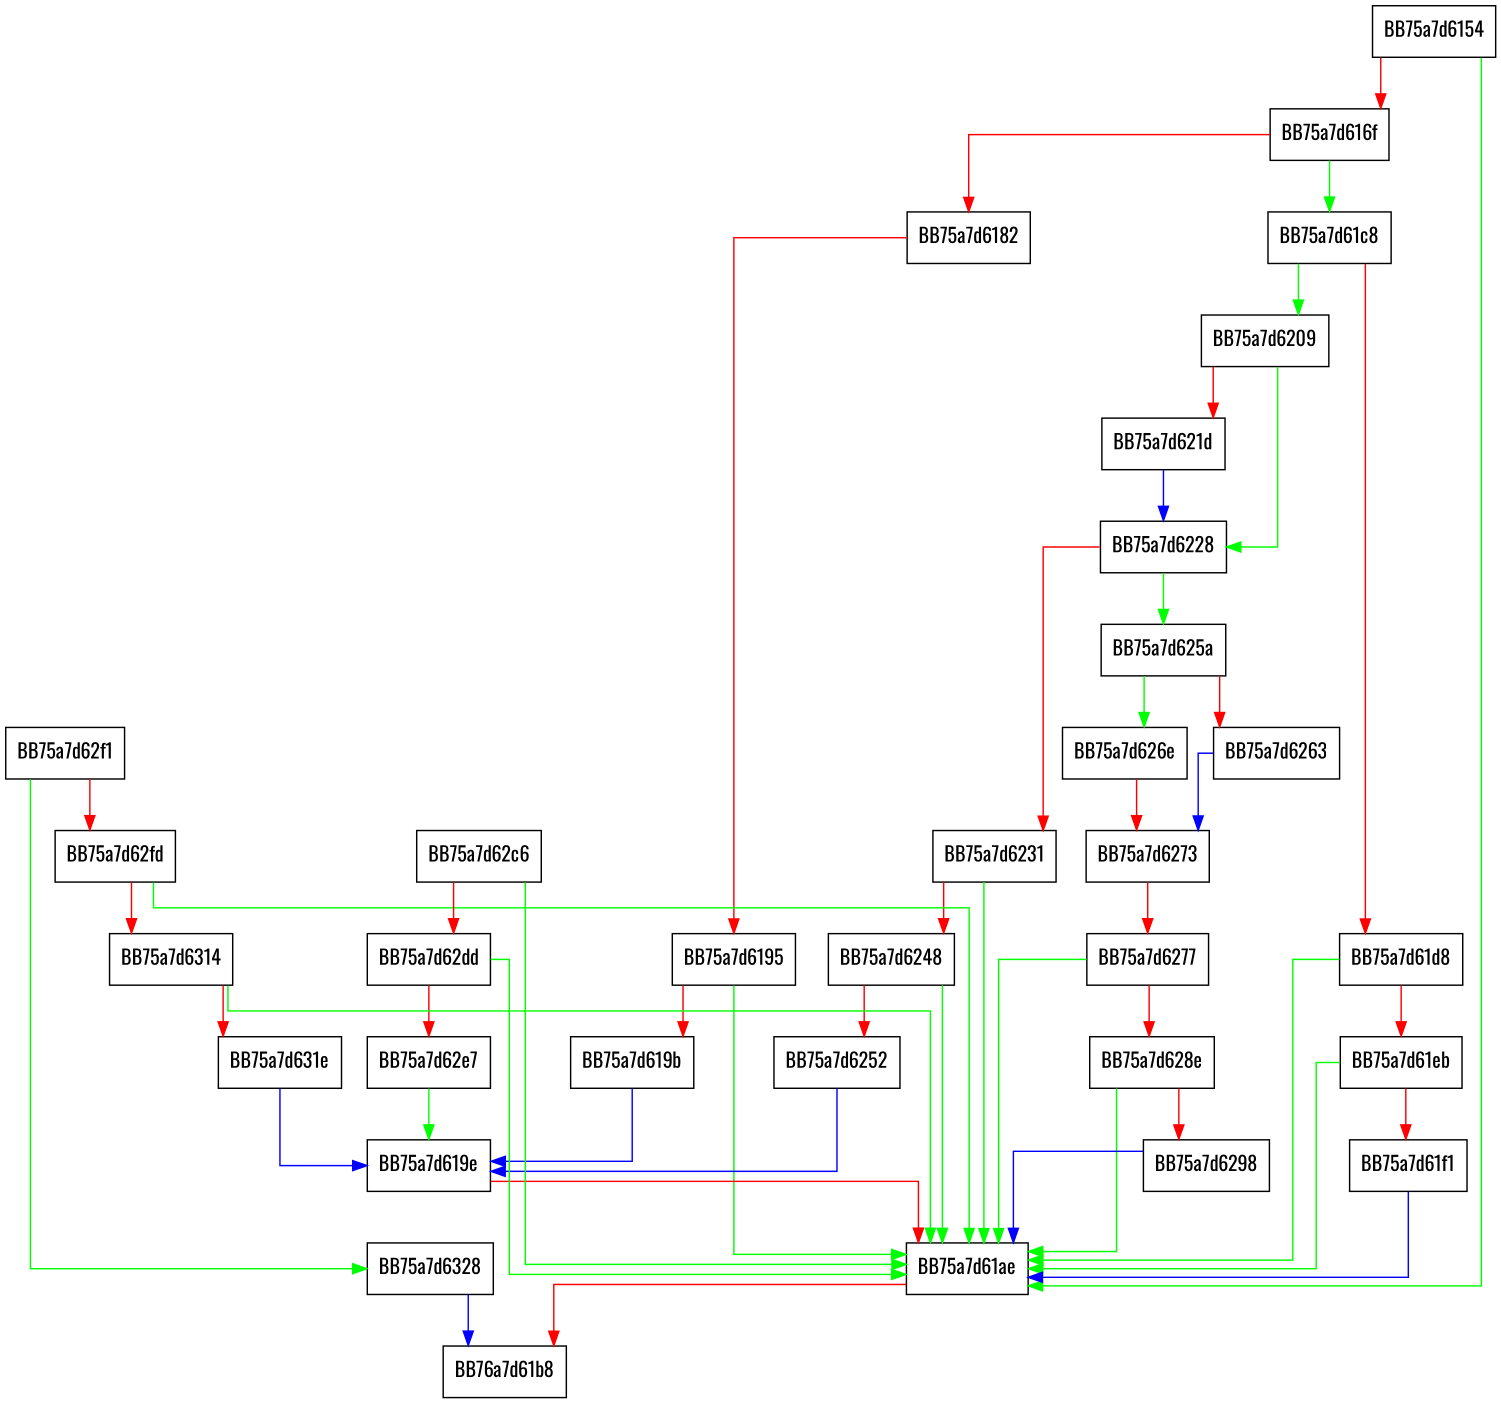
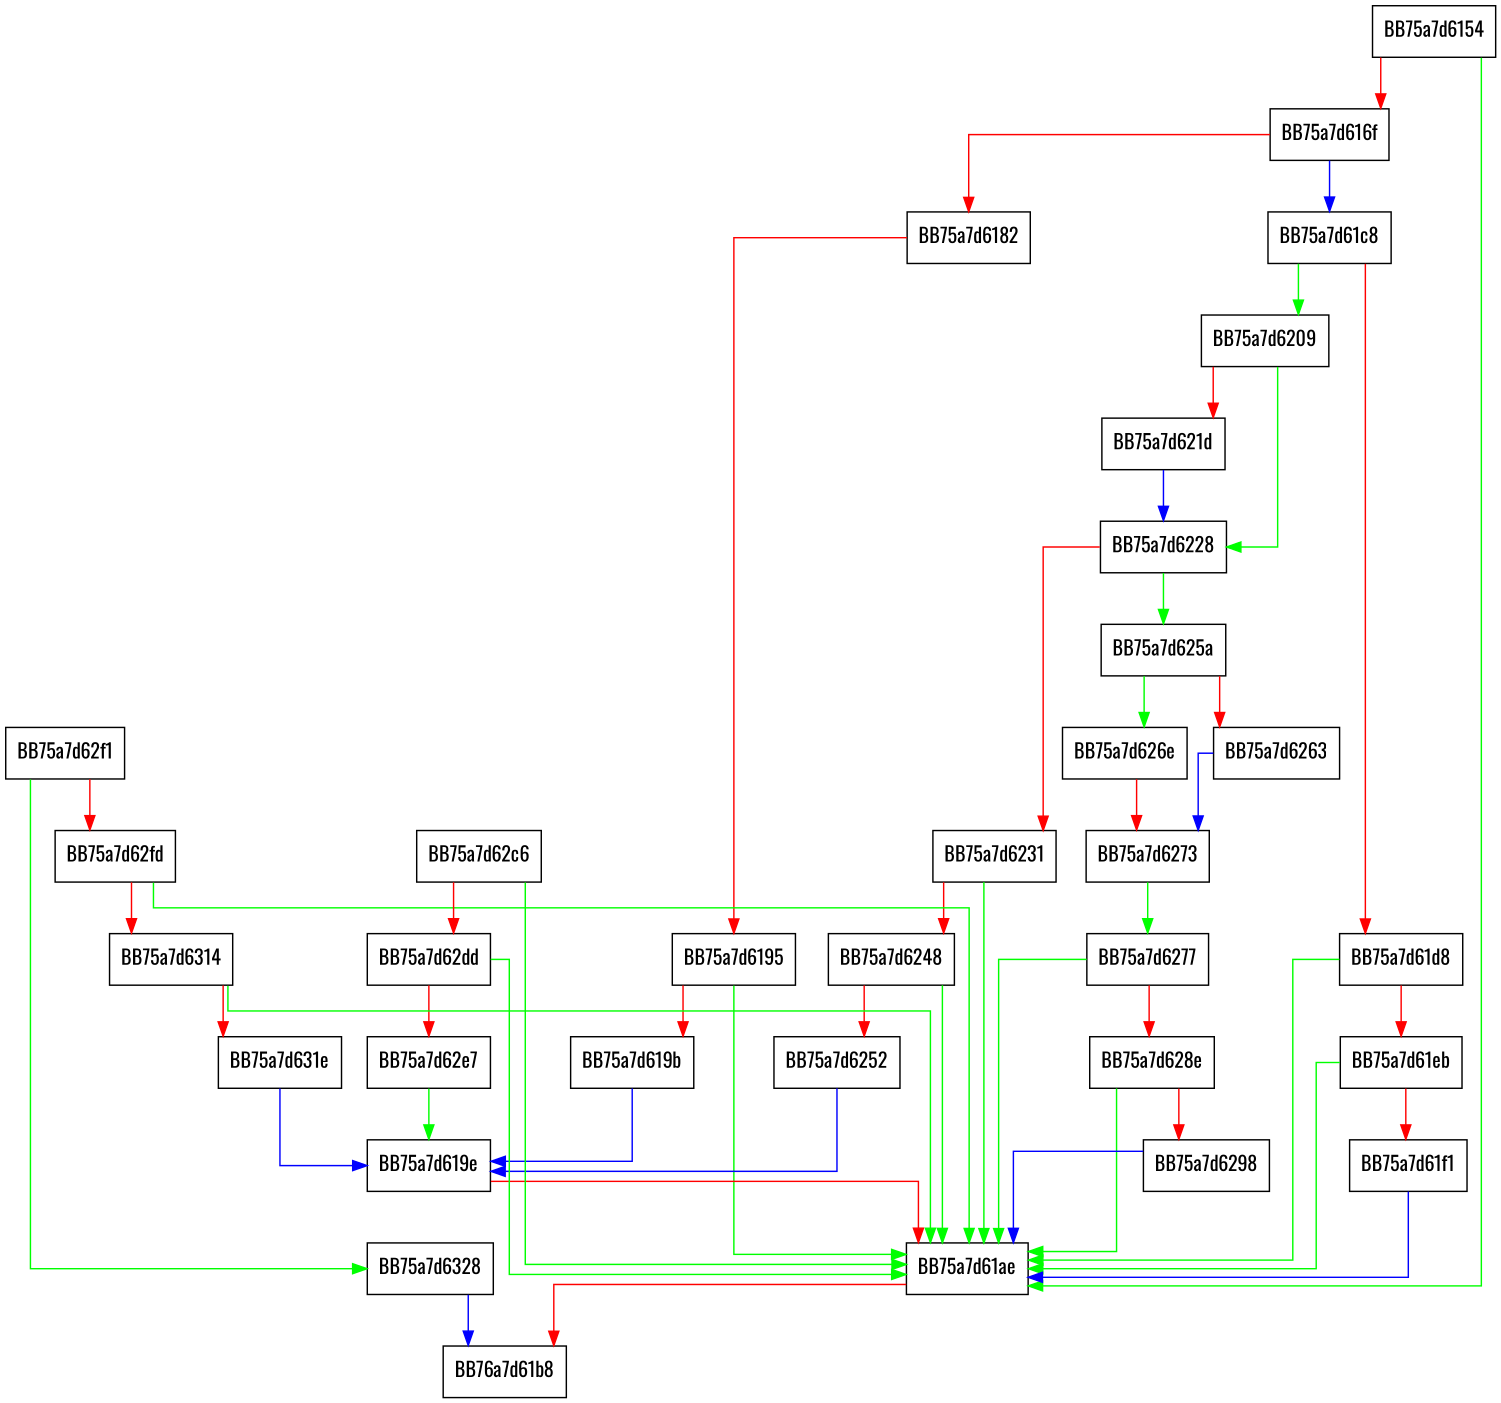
  digraph {
    fontname=Oswald
    splines=ortho
    node [fontname=Oswald shape=box]
    edge [color=red fontname=Oswald]
    BB75a7d6154
    BB75a7d61ae
    BB75a7d616f
    n4 [label=BB76a7d61b8]
    BB75a7d61c8
    BB75a7d6182
    BB75a7d6209
    BB75a7d61d8
    BB75a7d6195
    BB75a7d6228
    BB75a7d621d
    BB75a7d61eb
    BB75a7d619b
    BB75a7d619e
    BB75a7d625a
    BB75a7d6231
    BB75a7d61f1
    BB75a7d626e
    BB75a7d6263
    BB75a7d6248
    BB75a7d6273
    BB75a7d6252
    BB75a7d6277
    BB75a7d628e
    BB75a7d62f1
    BB75a7d6328
    BB75a7d62fd
    BB75a7d62c6
    BB75a7d62dd
    BB75a7d6298
    BB75a7d6314
    BB75a7d62e7
    BB75a7d631e
    BB75a7d6154 -> BB75a7d61ae [color=green]
    BB75a7d6154 -> BB75a7d616f
    BB75a7d61ae -> n4
-   BB75a7d616f -> BB75a7d61c8 [color=green]
+   BB75a7d616f -> BB75a7d61c8 [color=blue]
    BB75a7d616f -> BB75a7d6182
    BB75a7d61c8 -> BB75a7d6209 [color=green]
    BB75a7d61c8 -> BB75a7d61d8
    BB75a7d6182 -> BB75a7d6195
    BB75a7d6209 -> BB75a7d6228 [color=green]
    BB75a7d6209 -> BB75a7d621d
    BB75a7d61d8 -> BB75a7d61ae [color=green]
    BB75a7d61d8 -> BB75a7d61eb
    BB75a7d6195 -> BB75a7d61ae [color=green]
    BB75a7d6195 -> BB75a7d619b
    BB75a7d6228 -> BB75a7d625a [color=green]
    BB75a7d6228 -> BB75a7d6231
    BB75a7d621d -> BB75a7d6228 [color=blue]
    BB75a7d61eb -> BB75a7d61ae [color=green]
    BB75a7d61eb -> BB75a7d61f1
    BB75a7d619b -> BB75a7d619e [color=blue]
    BB75a7d619e -> BB75a7d61ae
    BB75a7d625a -> BB75a7d626e [color=green]
    BB75a7d625a -> BB75a7d6263
    BB75a7d6231 -> BB75a7d61ae [color=green]
    BB75a7d6231 -> BB75a7d6248
    BB75a7d61f1 -> BB75a7d61ae [color=blue]
    BB75a7d626e -> BB75a7d6273
    BB75a7d6263 -> BB75a7d6273 [color=blue]
    BB75a7d6248 -> BB75a7d61ae [color=green]
    BB75a7d6248 -> BB75a7d6252
-   BB75a7d6273 -> BB75a7d6277
+   BB75a7d6273 -> BB75a7d6277 [color=green]
    BB75a7d6252 -> BB75a7d619e [color=blue]
    BB75a7d6277 -> BB75a7d61ae [color=green]
    BB75a7d6277 -> BB75a7d628e
    BB75a7d628e -> BB75a7d61ae [color=green]
    BB75a7d628e -> BB75a7d6298
    BB75a7d62f1 -> BB75a7d6328 [color=green]
    BB75a7d62f1 -> BB75a7d62fd
    BB75a7d6328 -> n4 [color=blue]
    BB75a7d62fd -> BB75a7d61ae [color=green]
    BB75a7d62fd -> BB75a7d6314
    BB75a7d62c6 -> BB75a7d61ae [color=green]
    BB75a7d62c6 -> BB75a7d62dd
    BB75a7d62dd -> BB75a7d61ae [color=green]
    BB75a7d62dd -> BB75a7d62e7
    BB75a7d6298 -> BB75a7d61ae [color=blue]
    BB75a7d6314 -> BB75a7d61ae [color=green]
    BB75a7d6314 -> BB75a7d631e
    BB75a7d62e7 -> BB75a7d619e [color=green]
    BB75a7d631e -> BB75a7d619e [color=blue]
  }
